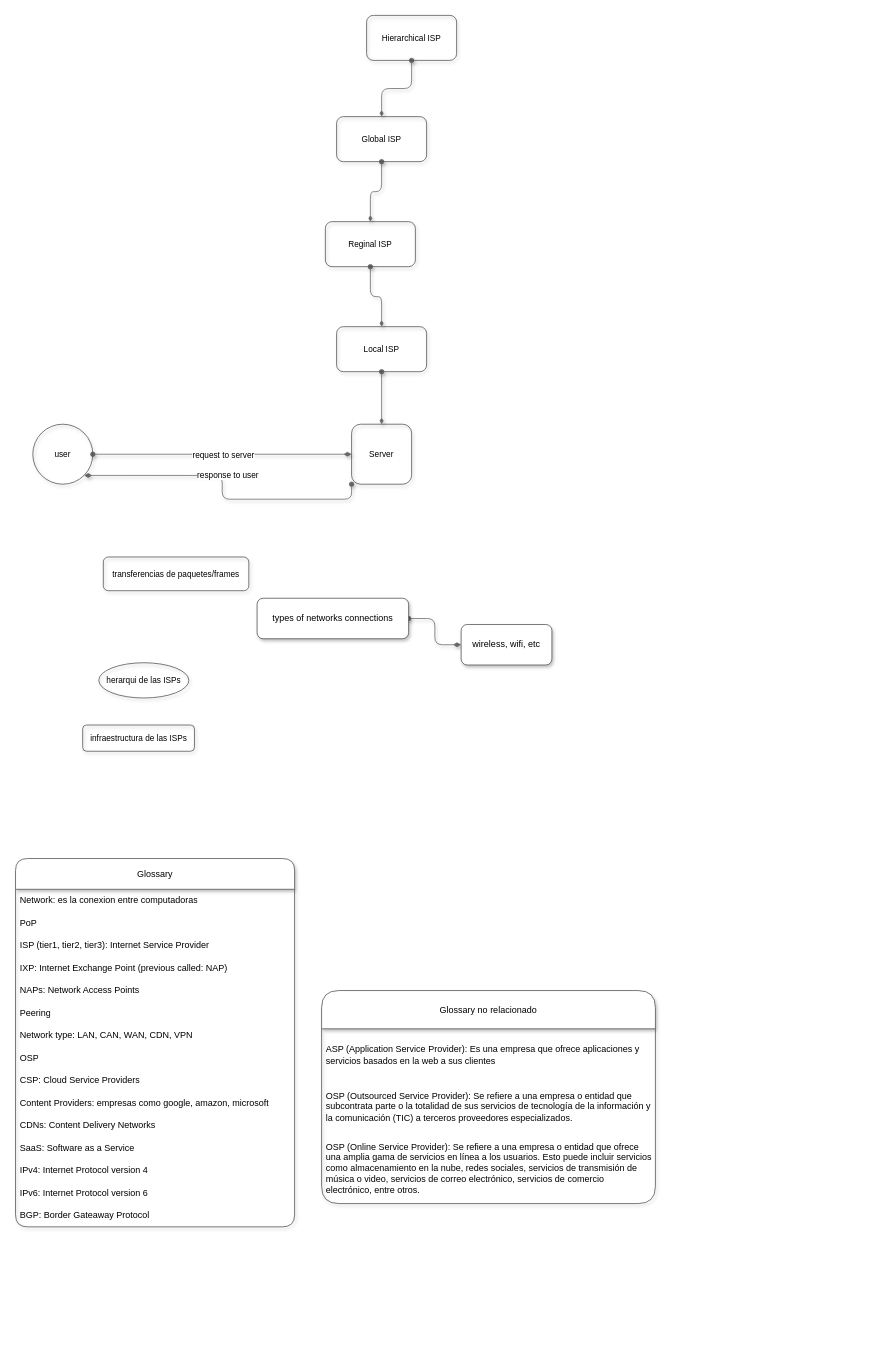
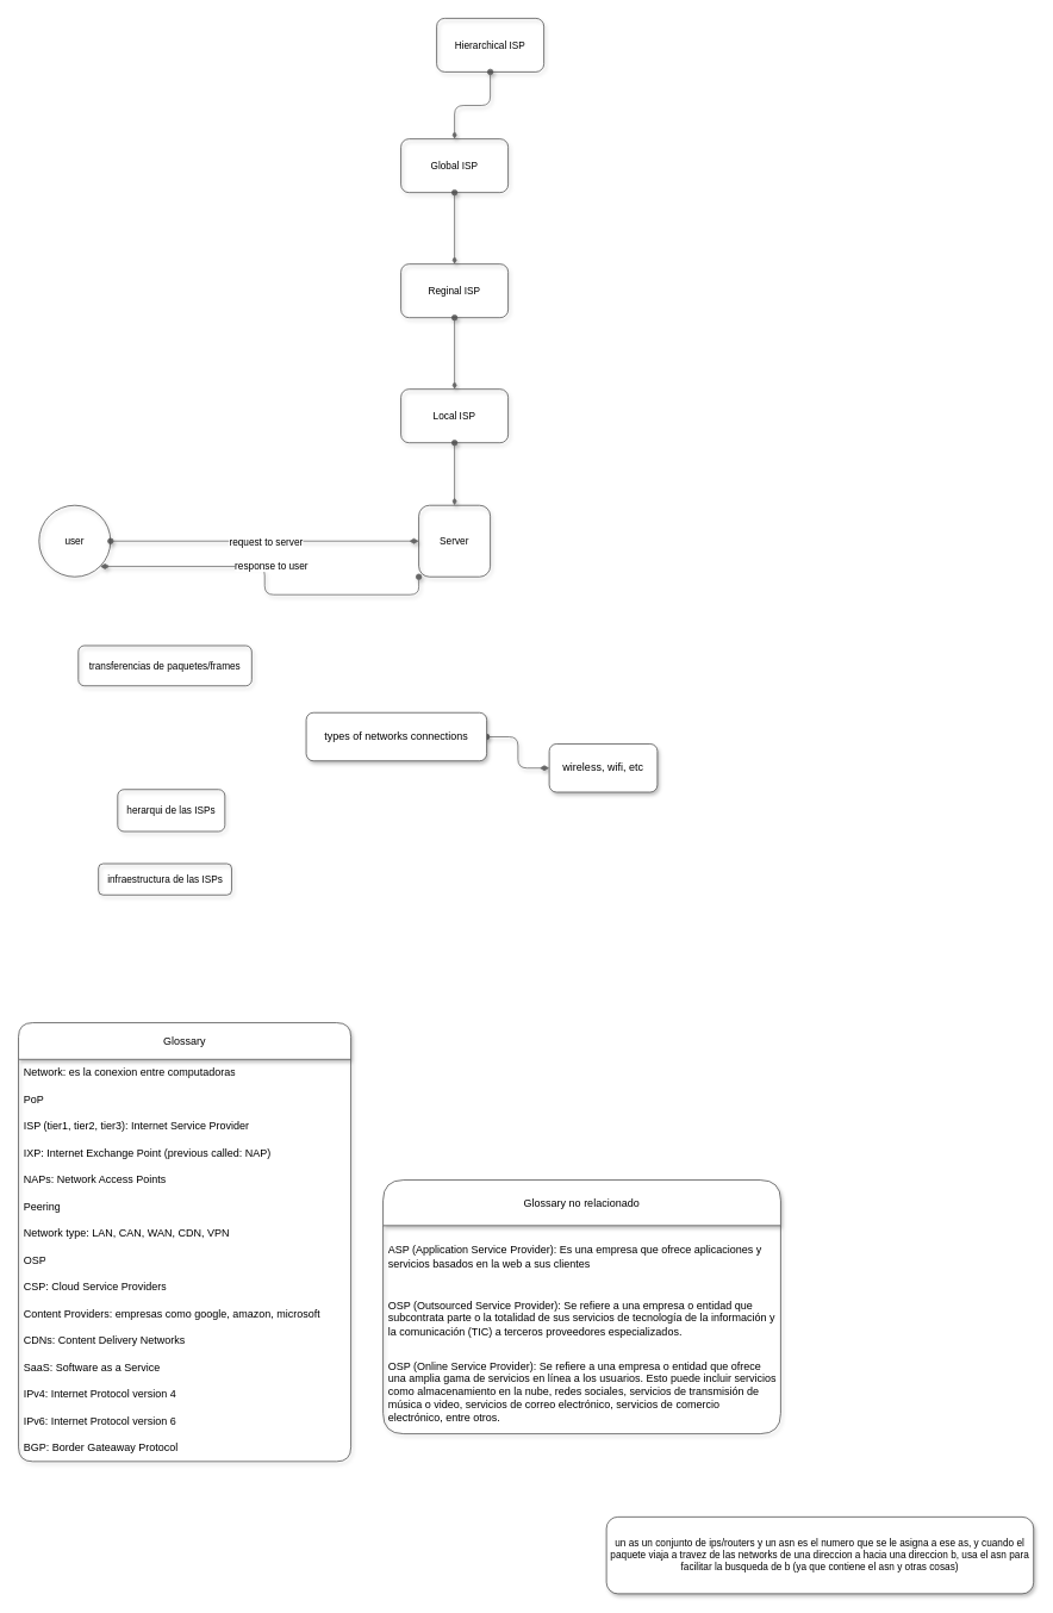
  <mxCell id="0" />
  <mxCell id="1" parent="0" />
  <mxCell id="2" value="" style="edgeStyle=orthogonalEdgeStyle;shape=connector;rounded=1;orthogonalLoop=1;jettySize=auto;html=1;shadow=1;labelBackgroundColor=default;strokeColor=#666666;fontFamily=Helvetica;fontSize=11;fontColor=default;startArrow=oval;startFill=1;endArrow=diamondThin;endFill=1;" parent="1" source="3" target="5" edge="1"><mxGeometry relative="1" as="geometry" /></mxCell>
  <mxCell id="3" value="Hierarchical ISP" style="whiteSpace=wrap;html=1;rounded=1;shadow=1;strokeColor=#4d4d4d;fontFamily=Helvetica;fontSize=11;fontColor=default;fillColor=none;" parent="1" vertex="1"><mxGeometry x="488" y="20" width="120" height="60" as="geometry" /></mxCell>
  <mxCell id="4" value="" style="edgeStyle=orthogonalEdgeStyle;shape=connector;rounded=1;orthogonalLoop=1;jettySize=auto;html=1;shadow=1;labelBackgroundColor=default;strokeColor=#666666;fontFamily=Helvetica;fontSize=11;fontColor=default;startArrow=oval;startFill=1;endArrow=diamondThin;endFill=1;" parent="1" source="5" target="7" edge="1"><mxGeometry relative="1" as="geometry" /></mxCell>
  <mxCell id="5" value="Global ISP" style="whiteSpace=wrap;html=1;rounded=1;shadow=1;strokeColor=#4d4d4d;fontFamily=Helvetica;fontSize=11;fontColor=default;fillColor=none;" parent="1" vertex="1"><mxGeometry x="448" y="155" width="120" height="60" as="geometry" /></mxCell>
  <mxCell id="6" value="" style="edgeStyle=orthogonalEdgeStyle;shape=connector;rounded=1;orthogonalLoop=1;jettySize=auto;html=1;shadow=1;labelBackgroundColor=default;strokeColor=#666666;fontFamily=Helvetica;fontSize=11;fontColor=default;startArrow=oval;startFill=1;endArrow=diamondThin;endFill=1;" parent="1" source="7" target="9" edge="1"><mxGeometry relative="1" as="geometry" /></mxCell>
- <mxCell id="7" value="Reginal ISP" style="whiteSpace=wrap;html=1;rounded=1;shadow=1;strokeColor=#4d4d4d;fontFamily=Helvetica;fontSize=11;fontColor=default;fillColor=none;" parent="1" vertex="1"><mxGeometry x="433" y="295" width="120" height="60" as="geometry" /></mxCell>
+ <mxCell id="7" value="Reginal ISP" style="whiteSpace=wrap;html=1;rounded=1;shadow=1;strokeColor=#4d4d4d;fontFamily=Helvetica;fontSize=11;fontColor=default;fillColor=none;" parent="1" vertex="1"><mxGeometry x="448" y="295" width="120" height="60" as="geometry" /></mxCell>
  <mxCell id="8" value="" style="edgeStyle=orthogonalEdgeStyle;shape=connector;rounded=1;orthogonalLoop=1;jettySize=auto;html=1;shadow=1;labelBackgroundColor=default;strokeColor=#666666;fontFamily=Helvetica;fontSize=11;fontColor=default;startArrow=oval;startFill=1;endArrow=diamondThin;endFill=1;" parent="1" source="9" target="12" edge="1"><mxGeometry relative="1" as="geometry" /></mxCell>
  <mxCell id="9" value="Local ISP" style="whiteSpace=wrap;html=1;rounded=1;shadow=1;strokeColor=#4d4d4d;fontFamily=Helvetica;fontSize=11;fontColor=default;fillColor=none;" parent="1" vertex="1"><mxGeometry x="448" y="435" width="120" height="60" as="geometry" /></mxCell>
  <mxCell id="10" style="edgeStyle=orthogonalEdgeStyle;shape=connector;rounded=1;orthogonalLoop=1;jettySize=auto;html=1;exitX=0;exitY=1;exitDx=0;exitDy=0;entryX=1;entryY=1;entryDx=0;entryDy=0;shadow=1;labelBackgroundColor=default;strokeColor=#666666;fontFamily=Helvetica;fontSize=11;fontColor=default;startArrow=oval;startFill=1;endArrow=diamondThin;endFill=1;targetPerimeterSpacing=0;endSize=8;" parent="1" source="12" target="15" edge="1"><mxGeometry relative="1" as="geometry" /></mxCell>
  <mxCell id="11" value="response to user" style="edgeLabel;html=1;align=center;verticalAlign=middle;resizable=0;points=[];fontSize=11;fontFamily=Helvetica;fontColor=default;" parent="10" vertex="1" connectable="0"><mxGeometry x="0.238" y="-1" relative="1" as="geometry"><mxPoint x="36" as="offset" /></mxGeometry></mxCell>
  <mxCell id="12" value="Server" style="whiteSpace=wrap;html=1;fontSize=11;fillColor=none;strokeColor=#4d4d4d;shadow=1;rounded=1;" parent="1" vertex="1"><mxGeometry x="468" y="565" width="80" height="80" as="geometry" /></mxCell>
  <mxCell id="13" style="edgeStyle=orthogonalEdgeStyle;shape=connector;rounded=1;orthogonalLoop=1;jettySize=auto;html=1;exitX=1;exitY=0.5;exitDx=0;exitDy=0;entryX=0;entryY=0.5;entryDx=0;entryDy=0;shadow=1;labelBackgroundColor=default;strokeColor=#666666;fontFamily=Helvetica;fontSize=11;fontColor=default;startArrow=oval;startFill=1;endArrow=diamondThin;endFill=1;endSize=8;targetPerimeterSpacing=0;" parent="1" source="15" target="12" edge="1"><mxGeometry relative="1" as="geometry" /></mxCell>
  <mxCell id="14" value="request to server" style="edgeLabel;html=1;align=center;verticalAlign=middle;resizable=0;points=[];fontSize=11;fontFamily=Helvetica;fontColor=default;" parent="13" vertex="1" connectable="0"><mxGeometry x="-0.115" relative="1" as="geometry"><mxPoint x="20" as="offset" /></mxGeometry></mxCell>
  <mxCell id="15" value="user" style="ellipse;whiteSpace=wrap;html=1;rounded=1;shadow=1;strokeColor=#4d4d4d;fontFamily=Helvetica;fontSize=11;fontColor=default;fillColor=none;" parent="1" vertex="1"><mxGeometry x="43" y="565" width="80" height="80" as="geometry" /></mxCell>
- <mxCell id="16" value="transferencias de paquetes/frames" style="whiteSpace=wrap;html=1;rounded=1;shadow=1;strokeColor=#4d4d4d;fontFamily=Helvetica;fontSize=11;fontColor=default;fillColor=none;" parent="1" vertex="1"><mxGeometry x="137" y="742" width="194" height="45" as="geometry" /></mxCell>
- <mxCell id="17" value="herarqui de las ISPs" style="ellipse;whiteSpace=wrap;html=1;shadow=1;strokeColor=#4d4d4d;fontFamily=Helvetica;fontSize=11;fontColor=default;fillColor=none;" parent="1" vertex="1"><mxGeometry x="131" y="883" width="120" height="47" as="geometry" /></mxCell>
+ <mxCell id="16" value="transferencias de paquetes/frames" style="whiteSpace=wrap;html=1;rounded=1;shadow=1;strokeColor=#4d4d4d;fontFamily=Helvetica;fontSize=11;fontColor=default;fillColor=none;" parent="1" vertex="1"><mxGeometry x="87" y="722" width="194" height="45" as="geometry" /></mxCell>
+ <mxCell id="17" value="herarqui de las ISPs" style="whiteSpace=wrap;html=1;rounded=1;shadow=1;strokeColor=#4d4d4d;fontFamily=Helvetica;fontSize=11;fontColor=default;fillColor=none;" parent="1" vertex="1"><mxGeometry x="131" y="883" width="120" height="47" as="geometry" /></mxCell>
  <mxCell id="18" value="infraestructura de las ISPs" style="whiteSpace=wrap;html=1;rounded=1;shadow=1;strokeColor=#4d4d4d;fontFamily=Helvetica;fontSize=11;fontColor=default;fillColor=none;" parent="1" vertex="1"><mxGeometry x="109.5" y="966" width="149" height="35" as="geometry" /></mxCell>
  <mxCell id="19" value="Glossary" style="swimlane;fontStyle=0;childLayout=stackLayout;horizontal=1;startSize=41;horizontalStack=0;resizeParent=1;resizeParentMax=0;resizeLast=0;collapsible=1;marginBottom=0;whiteSpace=wrap;html=1;rounded=1;shadow=1;glass=0;strokeColor=#4D4D4D;fontFamily=Helvetica;fontSize=12;fontColor=default;fillColor=default;swimlaneFillColor=none;perimeterSpacing=0;arcSize=13;" parent="1" vertex="1"><mxGeometry x="20" y="1144" width="372" height="491" as="geometry"><mxRectangle x="589" y="1407" width="316" height="35" as="alternateBounds" /></mxGeometry></mxCell>
  <mxCell id="20" value="Network: es la conexion entre computadoras" style="text;strokeColor=none;fillColor=none;align=left;verticalAlign=middle;spacingLeft=4;spacingRight=4;overflow=hidden;points=[[0,0.5],[1,0.5]];portConstraint=eastwest;rotatable=0;whiteSpace=wrap;html=1;fontSize=12;fontFamily=Helvetica;fontColor=default;" parent="19" vertex="1"><mxGeometry y="41" width="372" height="30" as="geometry" /></mxCell>
  <mxCell id="21" value="PoP" style="text;strokeColor=none;fillColor=none;align=left;verticalAlign=middle;spacingLeft=4;spacingRight=4;overflow=hidden;points=[[0,0.5],[1,0.5]];portConstraint=eastwest;rotatable=0;whiteSpace=wrap;html=1;fontSize=12;fontFamily=Helvetica;fontColor=default;" parent="19" vertex="1"><mxGeometry y="71" width="372" height="30" as="geometry" /></mxCell>
  <mxCell id="22" value="ISP (tier1, tier2, tier3): Internet Service Provider" style="text;strokeColor=none;fillColor=none;align=left;verticalAlign=middle;spacingLeft=4;spacingRight=4;overflow=hidden;points=[[0,0.5],[1,0.5]];portConstraint=eastwest;rotatable=0;whiteSpace=wrap;html=1;fontSize=12;fontFamily=Helvetica;fontColor=default;" parent="19" vertex="1"><mxGeometry y="101" width="372" height="30" as="geometry" /></mxCell>
  <mxCell id="23" value="IXP: Internet Exchange Point (previous called: NAP)" style="text;strokeColor=none;fillColor=none;align=left;verticalAlign=middle;spacingLeft=4;spacingRight=4;overflow=hidden;points=[[0,0.5],[1,0.5]];portConstraint=eastwest;rotatable=0;whiteSpace=wrap;html=1;fontSize=12;fontFamily=Helvetica;fontColor=default;" parent="19" vertex="1"><mxGeometry y="131" width="372" height="30" as="geometry" /></mxCell>
  <mxCell id="24" value="NAPs: Network Access Points" style="text;strokeColor=none;fillColor=none;align=left;verticalAlign=middle;spacingLeft=4;spacingRight=4;overflow=hidden;points=[[0,0.5],[1,0.5]];portConstraint=eastwest;rotatable=0;whiteSpace=wrap;html=1;fontSize=12;fontFamily=Helvetica;fontColor=default;" parent="19" vertex="1"><mxGeometry y="161" width="372" height="30" as="geometry" /></mxCell>
  <mxCell id="25" value="Peering" style="text;strokeColor=none;fillColor=none;align=left;verticalAlign=middle;spacingLeft=4;spacingRight=4;overflow=hidden;points=[[0,0.5],[1,0.5]];portConstraint=eastwest;rotatable=0;whiteSpace=wrap;html=1;fontSize=12;fontFamily=Helvetica;fontColor=default;" parent="19" vertex="1"><mxGeometry y="191" width="372" height="30" as="geometry" /></mxCell>
  <mxCell id="26" value="Network type: LAN, CAN, WAN, CDN, VPN" style="text;strokeColor=none;fillColor=none;align=left;verticalAlign=middle;spacingLeft=4;spacingRight=4;overflow=hidden;points=[[0,0.5],[1,0.5]];portConstraint=eastwest;rotatable=0;whiteSpace=wrap;html=1;fontSize=12;fontFamily=Helvetica;fontColor=default;" parent="19" vertex="1"><mxGeometry y="221" width="372" height="30" as="geometry" /></mxCell>
  <mxCell id="27" value="OSP" style="text;strokeColor=none;fillColor=none;align=left;verticalAlign=middle;spacingLeft=4;spacingRight=4;overflow=hidden;points=[[0,0.5],[1,0.5]];portConstraint=eastwest;rotatable=0;whiteSpace=wrap;html=1;fontSize=12;fontFamily=Helvetica;fontColor=default;" parent="19" vertex="1"><mxGeometry y="251" width="372" height="30" as="geometry" /></mxCell>
  <mxCell id="28" value="CSP: Cloud Service Providers" style="text;strokeColor=none;fillColor=none;align=left;verticalAlign=middle;spacingLeft=4;spacingRight=4;overflow=hidden;points=[[0,0.5],[1,0.5]];portConstraint=eastwest;rotatable=0;whiteSpace=wrap;html=1;fontSize=12;fontFamily=Helvetica;fontColor=default;" parent="19" vertex="1"><mxGeometry y="281" width="372" height="30" as="geometry" /></mxCell>
  <mxCell id="29" value="Content Providers: empresas como google, amazon, microsoft" style="text;strokeColor=none;fillColor=none;align=left;verticalAlign=middle;spacingLeft=4;spacingRight=4;overflow=hidden;points=[[0,0.5],[1,0.5]];portConstraint=eastwest;rotatable=0;whiteSpace=wrap;html=1;fontSize=12;fontFamily=Helvetica;fontColor=default;" parent="19" vertex="1"><mxGeometry y="311" width="372" height="30" as="geometry" /></mxCell>
  <mxCell id="30" value="CDNs: Content Delivery Networks" style="text;strokeColor=none;fillColor=none;align=left;verticalAlign=middle;spacingLeft=4;spacingRight=4;overflow=hidden;points=[[0,0.5],[1,0.5]];portConstraint=eastwest;rotatable=0;whiteSpace=wrap;html=1;fontSize=12;fontFamily=Helvetica;fontColor=default;" parent="19" vertex="1"><mxGeometry y="341" width="372" height="30" as="geometry" /></mxCell>
  <mxCell id="31" value="SaaS: Software as a Service" style="text;strokeColor=none;fillColor=none;align=left;verticalAlign=middle;spacingLeft=4;spacingRight=4;overflow=hidden;points=[[0,0.5],[1,0.5]];portConstraint=eastwest;rotatable=0;whiteSpace=wrap;html=1;fontSize=12;fontFamily=Helvetica;fontColor=default;" parent="19" vertex="1"><mxGeometry y="371" width="372" height="30" as="geometry" /></mxCell>
  <mxCell id="32" value="IPv4: Internet Protocol version 4" style="text;strokeColor=none;fillColor=none;align=left;verticalAlign=middle;spacingLeft=4;spacingRight=4;overflow=hidden;points=[[0,0.5],[1,0.5]];portConstraint=eastwest;rotatable=0;whiteSpace=wrap;html=1;fontSize=12;fontFamily=Helvetica;fontColor=default;" parent="19" vertex="1"><mxGeometry y="401" width="372" height="30" as="geometry" /></mxCell>
  <mxCell id="33" value="IPv6: Internet Protocol version 6" style="text;strokeColor=none;fillColor=none;align=left;verticalAlign=middle;spacingLeft=4;spacingRight=4;overflow=hidden;points=[[0,0.5],[1,0.5]];portConstraint=eastwest;rotatable=0;whiteSpace=wrap;html=1;fontSize=12;fontFamily=Helvetica;fontColor=default;" parent="19" vertex="1"><mxGeometry y="431" width="372" height="30" as="geometry" /></mxCell>
  <mxCell id="34" value="BGP: Border Gateaway Protocol" style="text;strokeColor=none;fillColor=none;align=left;verticalAlign=middle;spacingLeft=4;spacingRight=4;overflow=hidden;points=[[0,0.5],[1,0.5]];portConstraint=eastwest;rotatable=0;whiteSpace=wrap;html=1;fontSize=12;fontFamily=Helvetica;fontColor=default;" parent="19" vertex="1"><mxGeometry y="461" width="372" height="30" as="geometry" /></mxCell>
  <mxCell id="35" value="" style="edgeStyle=orthogonalEdgeStyle;shape=connector;rounded=1;orthogonalLoop=1;jettySize=auto;html=1;shadow=1;labelBackgroundColor=default;strokeColor=#666666;fontFamily=Helvetica;fontSize=12;fontColor=default;startArrow=oval;startFill=1;endArrow=diamondThin;endFill=1;endSize=8;targetPerimeterSpacing=0;" parent="1" source="36" target="37" edge="1"><mxGeometry relative="1" as="geometry" /></mxCell>
  <mxCell id="36" value="types of networks connections" style="whiteSpace=wrap;html=1;rounded=1;shadow=1;glass=0;strokeColor=#4D4D4D;fontFamily=Helvetica;fontSize=12;fontColor=default;fillColor=default;" parent="1" vertex="1"><mxGeometry x="342" y="797" width="202" height="54" as="geometry" /></mxCell>
  <mxCell id="37" value="wireless, wifi, etc" style="whiteSpace=wrap;html=1;rounded=1;shadow=1;glass=0;strokeColor=#4D4D4D;fontFamily=Helvetica;fontSize=12;fontColor=default;fillColor=default;" parent="1" vertex="1"><mxGeometry x="614" y="832" width="121" height="54" as="geometry" /></mxCell>
  <mxCell id="38" value="Glossary no relacionado" style="swimlane;fontStyle=0;childLayout=stackLayout;horizontal=1;startSize=51;horizontalStack=0;resizeParent=1;resizeParentMax=0;resizeLast=0;collapsible=1;marginBottom=0;whiteSpace=wrap;html=1;rounded=1;shadow=1;glass=0;strokeColor=#4D4D4D;fontFamily=Helvetica;fontSize=12;fontColor=default;fillColor=default;" parent="1" vertex="1"><mxGeometry x="428" y="1320" width="445" height="284" as="geometry" /></mxCell>
  <mxCell id="39" value="ASP (Application Service Provider): Es una empresa que ofrece aplicaciones y servicios basados en la web a sus clientes" style="text;strokeColor=none;fillColor=none;align=left;verticalAlign=middle;spacingLeft=4;spacingRight=4;overflow=hidden;points=[[0,0.5],[1,0.5]];portConstraint=eastwest;rotatable=0;whiteSpace=wrap;html=1;fontSize=12;fontFamily=Helvetica;fontColor=default;" parent="38" vertex="1"><mxGeometry y="51" width="445" height="69" as="geometry" /></mxCell>
  <mxCell id="40" value="OSP (Outsourced Service Provider): Se refiere a una empresa o entidad que subcontrata parte o la totalidad de sus servicios de tecnología de la información y la comunicación (TIC) a terceros proveedores especializados. " style="text;strokeColor=none;fillColor=none;align=left;verticalAlign=middle;spacingLeft=4;spacingRight=4;overflow=hidden;points=[[0,0.5],[1,0.5]];portConstraint=eastwest;rotatable=0;whiteSpace=wrap;html=1;fontSize=12;fontFamily=Helvetica;fontColor=default;" parent="38" vertex="1"><mxGeometry y="120" width="445" height="69" as="geometry" /></mxCell>
  <mxCell id="41" value="OSP (Online Service Provider): Se refiere a una empresa o entidad que ofrece una amplia gama de servicios en línea a los usuarios. Esto puede incluir servicios como almacenamiento en la nube, redes sociales, servicios de transmisión de música o video, servicios de correo electrónico, servicios de comercio electrónico, entre otros. " style="text;strokeColor=none;fillColor=none;align=left;verticalAlign=middle;spacingLeft=4;spacingRight=4;overflow=hidden;points=[[0,0.5],[1,0.5]];portConstraint=eastwest;rotatable=0;whiteSpace=wrap;html=1;fontSize=12;fontFamily=Helvetica;fontColor=default;" parent="38" vertex="1"><mxGeometry y="189" width="445" height="95" as="geometry" /></mxCell>
+ <mxCell id="42" value="un as un conjunto de ips/routers y un asn es el numero que se le asigna a ese as, y cuando el paquete viaja a travez de las networks de una direccion a hacia una direccion b, usa el asn para facilitar la busqueda de b (ya que contiene el asn y otras cosas)" style="whiteSpace=wrap;html=1;rounded=1;shadow=1;glass=0;strokeColor=#4D4D4D;fontFamily=Helvetica;fontSize=11;fontColor=default;fillColor=default;" parent="1" vertex="1"><mxGeometry x="678" y="1697" width="478" height="86" as="geometry" /></mxCell>
